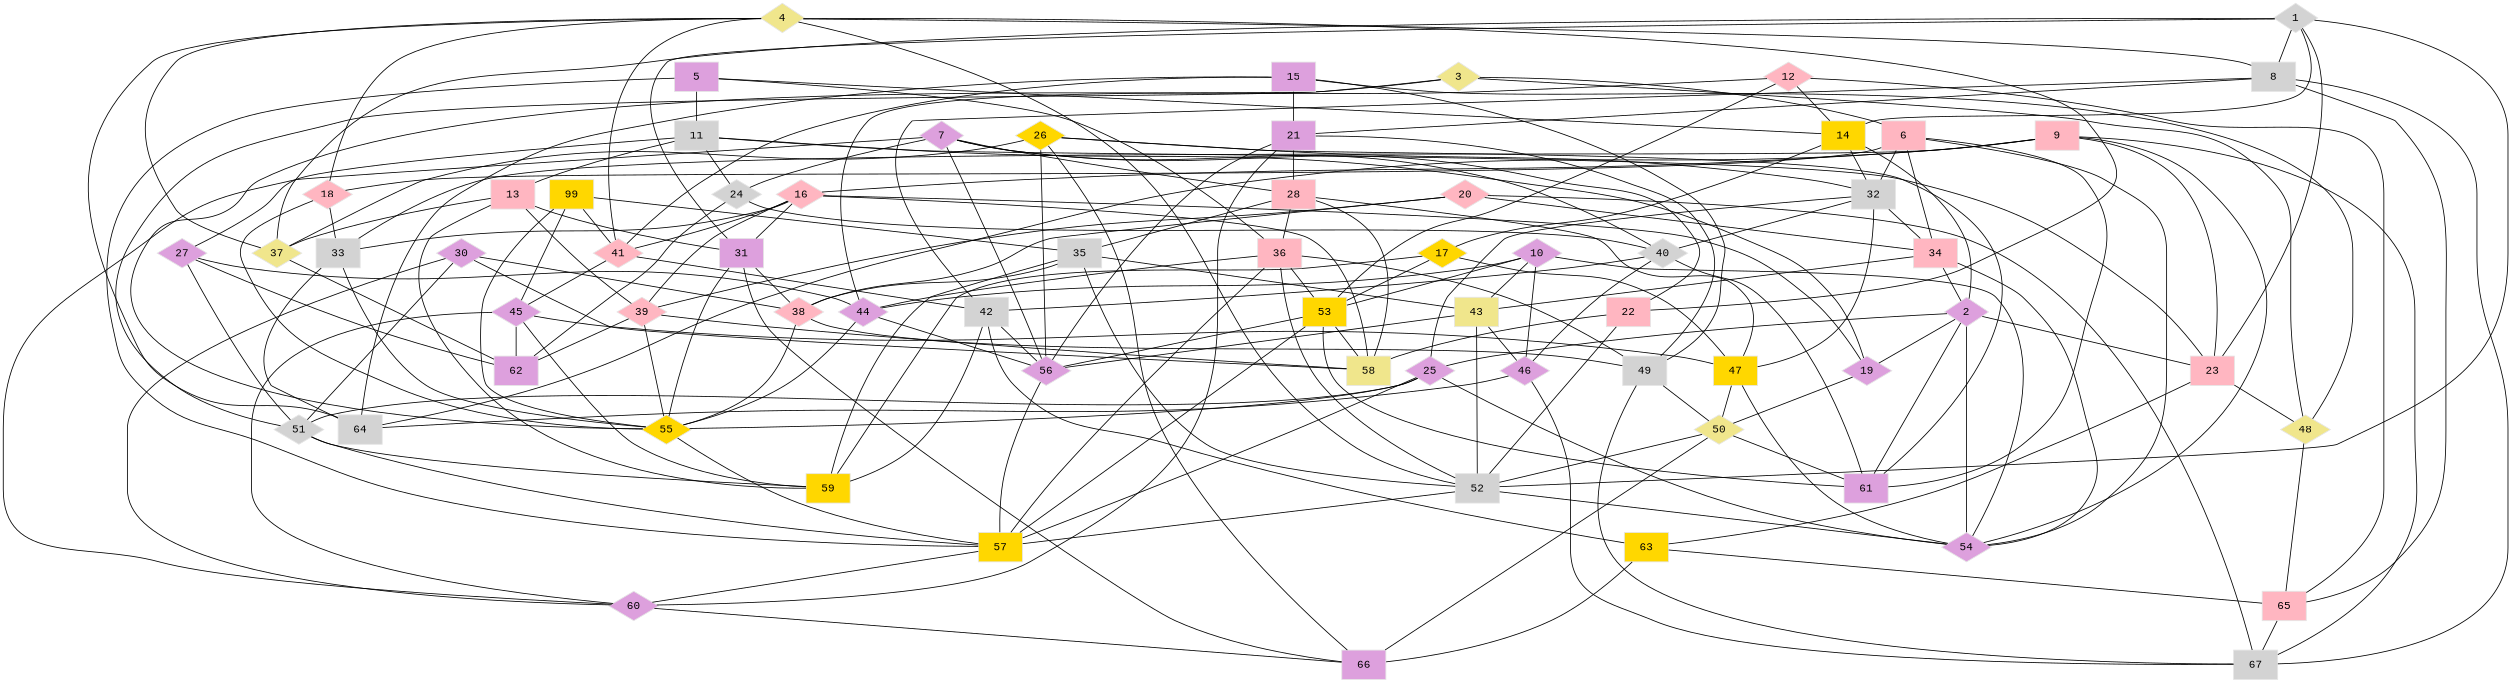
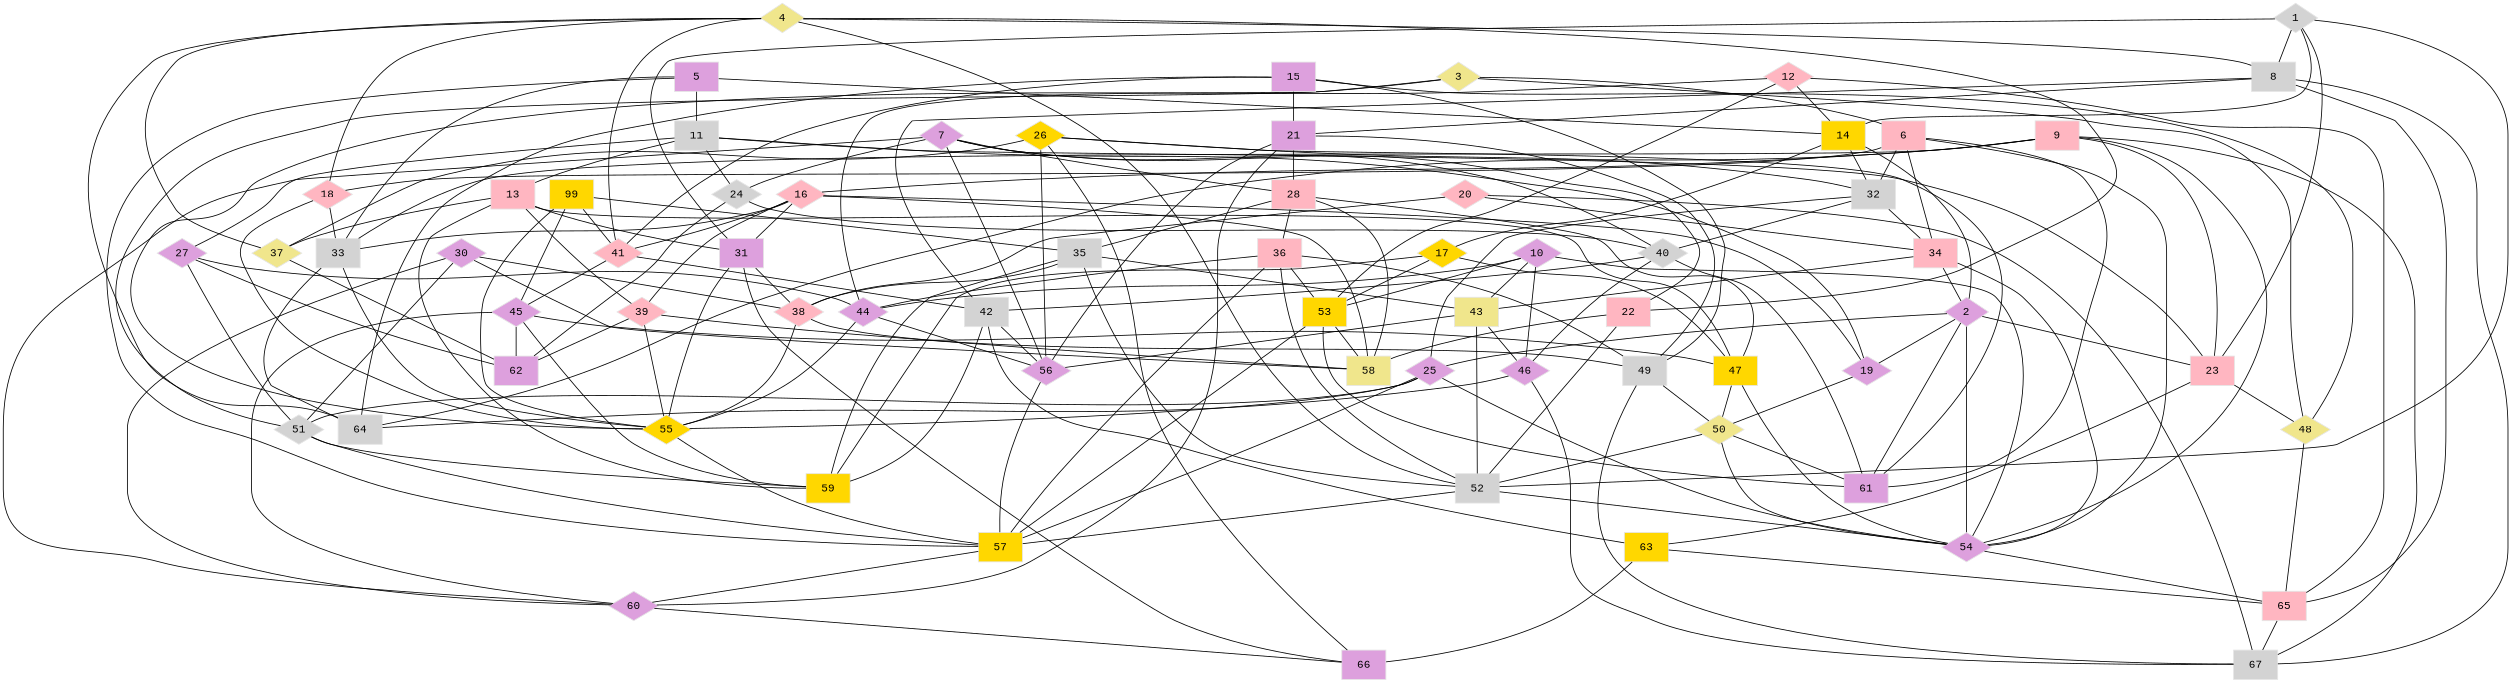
  graph {
    fontname="Liberation Mono"
    node [color=gray90 fillcolor=plum fontname="Liberation Mono" shape=box style=filled]
    edge [fontname="Liberation Mono" weight=1.0]
    1 [fillcolor=lightgrey shape=diamond]
    8 [fillcolor=lightgrey]
    14 [fillcolor=gold]
    23 [fillcolor=lightpink]
    31
    37 [fillcolor=khaki shape=diamond]
    52 [fillcolor=lightgrey]
    21
    42 [fillcolor=lightgrey]
    65 [fillcolor=lightpink]
    67 [fillcolor=lightgrey]
    32 [fillcolor=lightgrey]
    17 [fillcolor=gold shape=diamond]
    48 [fillcolor=khaki shape=diamond]
    63 [fillcolor=gold]
    55 [fillcolor=gold shape=diamond]
    38 [fillcolor=lightpink shape=diamond]
    66
    62
    54 [shape=diamond]
    57 [fillcolor=gold]
    2 [shape=diamond]
    19 [shape=diamond]
    25 [shape=diamond]
    61
    50 [fillcolor=khaki shape=diamond]
    51 [fillcolor=lightgrey shape=diamond]
    3 [fillcolor=khaki shape=diamond]
    6 [fillcolor=lightpink]
    44 [shape=diamond]
    18 [fillcolor=lightpink shape=diamond]
    34 [fillcolor=lightpink]
    56 [shape=diamond]
    59 [fillcolor=gold]
    4 [fillcolor=khaki shape=diamond]
    22 [fillcolor=lightpink]
    41 [fillcolor=lightpink shape=diamond]
    64 [fillcolor=lightgrey]
    33 [fillcolor=lightgrey]
    58 [fillcolor=khaki]
    45 [shape=diamond]
    5
    11 [fillcolor=lightgrey]
    24 [fillcolor=lightgrey shape=diamond]
    13 [fillcolor=lightpink]
    27 [shape=diamond]
    60 [shape=diamond]
    40 [fillcolor=lightgrey shape=diamond]
    43 [fillcolor=khaki]
    7 [shape=diamond]
    28 [fillcolor=lightpink]
    47 [fillcolor=gold]
    35 [fillcolor=lightgrey]
    36 [fillcolor=lightpink]
    46 [shape=diamond]
    49 [fillcolor=lightgrey]
    9 [fillcolor=lightpink]
    16 [fillcolor=lightpink shape=diamond]
    39 [fillcolor=lightpink shape=diamond]
    10 [shape=diamond]
    53 [fillcolor=gold]
    12 [fillcolor=lightpink shape=diamond]
    15
    20 [fillcolor=lightpink shape=diamond]
    26 [fillcolor=gold shape=diamond]
    n66 [fillcolor=gold label=99]
    30 [shape=diamond]
    1 -- 8
    1 -- 14
    1 -- 23
    1 -- 31
-   1 -- 37
    1 -- 52
    8 -- 21
    8 -- 42
    8 -- 65
    8 -- 67
    14 -- 32
    14 -- 17
    23 -- 48
    23 -- 63
    31 -- 55
    31 -- 38
    31 -- 66
    37 -- 62
    52 -- 54 [weight=2.0]
    52 -- 57
    21 -- 56
    21 -- 60
    21 -- 28
    21 -- 49
    42 -- 63
    42 -- 56
    42 -- 59
    65 -- 67
    32 -- 34
    32 -- 40
    17 -- 59
    17 -- 47
    17 -- 53
    48 -- 65
    63 -- 65
    63 -- 66 [weight=2.0]
    55 -- 57
    38 -- 55
    38 -- 49
+   54 -- 65
    57 -- 60
    2 -- 14
    2 -- 23
    2 -- 54
    2 -- 19
    2 -- 25
    2 -- 61
    19 -- 50
    25 -- 32
    25 -- 55
    25 -- 54
    25 -- 57
    25 -- 51
    50 -- 52
-   50 -- 66
+   50 -- 54
    50 -- 61
    51 -- 57
    51 -- 59
    3 -- 48
    3 -- 51
    3 -- 6
    3 -- 44
    6 -- 32
    6 -- 54
    6 -- 61
    6 -- 18
    6 -- 34
    44 -- 55
    44 -- 56
    18 -- 55
    18 -- 33
    34 -- 54
    34 -- 2
    34 -- 43
    56 -- 57
    4 -- 8
    4 -- 37
    4 -- 52 [weight=2.0]
    4 -- 18
    4 -- 22
    4 -- 41
    4 -- 64
    22 -- 52
    22 -- 58
    41 -- 42
    41 -- 45
    33 -- 55
    33 -- 64
    45 -- 62
    45 -- 59
    45 -- 60
    45 -- 47
    5 -- 14
    5 -- 57
-   5 -- 36
+   5 -- 33
    5 -- 11
    11 -- 23
    11 -- 19
    11 -- 24
    11 -- 13
    11 -- 27
    24 -- 62
    24 -- 40
    13 -- 31
    13 -- 37
    13 -- 59
-   32 -- 47
+   13 -- 47
    13 -- 39
    27 -- 62
    27 -- 51
    27 -- 44
    60 -- 66
    40 -- 42
    40 -- 61
    40 -- 46
    43 -- 52
    43 -- 56
    43 -- 46
    7 -- 56
    7 -- 22
    7 -- 24
    7 -- 60
    7 -- 40
    7 -- 28
    28 -- 58
    28 -- 47
    28 -- 35
    28 -- 36
    47 -- 54
    47 -- 50
    35 -- 52
    35 -- 38
    35 -- 59
    35 -- 43
    36 -- 52
    36 -- 57
    36 -- 44
    36 -- 49
    36 -- 53
    46 -- 67
    46 -- 64 [weight=2.0]
    49 -- 67
    49 -- 50
    9 -- 23
    9 -- 67
    9 -- 54
    9 -- 64
    9 -- 33
    9 -- 16
    16 -- 31
    16 -- 19
    16 -- 41
    16 -- 33
    16 -- 58
    16 -- 39
    39 -- 55
    39 -- 62
    39 -- 58
    10 -- 54
    10 -- 44
    10 -- 43
    10 -- 46
    10 -- 53
    53 -- 57 [weight=2.0]
    53 -- 61
-   53 -- 56
    53 -- 58
    12 -- 14
    12 -- 65
    12 -- 55
    12 -- 53
    15 -- 21
    15 -- 48
    15 -- 41
    15 -- 64
    15 -- 49
    20 -- 67
    20 -- 38
    20 -- 34
-   20 -- 39
    26 -- 37 [weight=2.0]
    26 -- 32
    26 -- 66
    26 -- 61
    26 -- 56
    n66 -- 55
    n66 -- 41
    n66 -- 45
    n66 -- 35
    30 -- 38
    30 -- 51
    30 -- 58
    30 -- 60
  }
